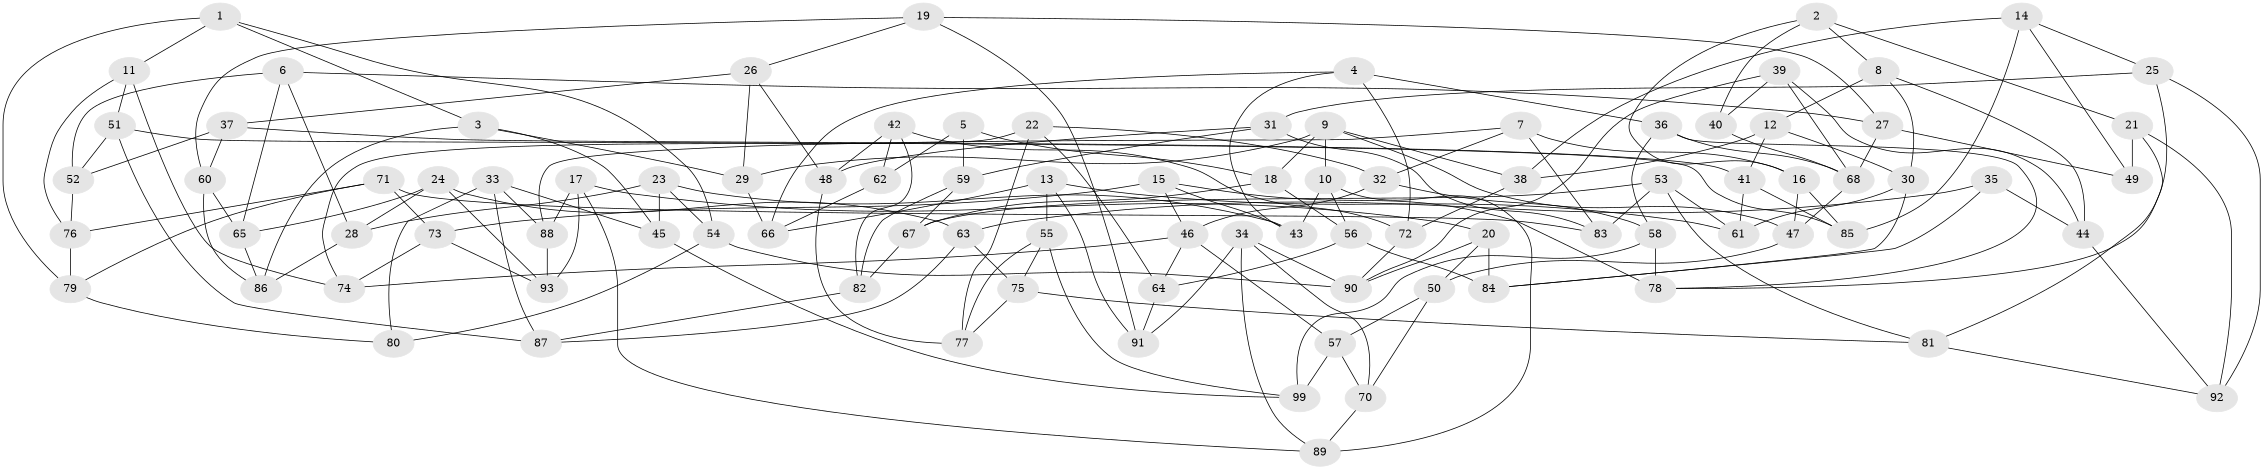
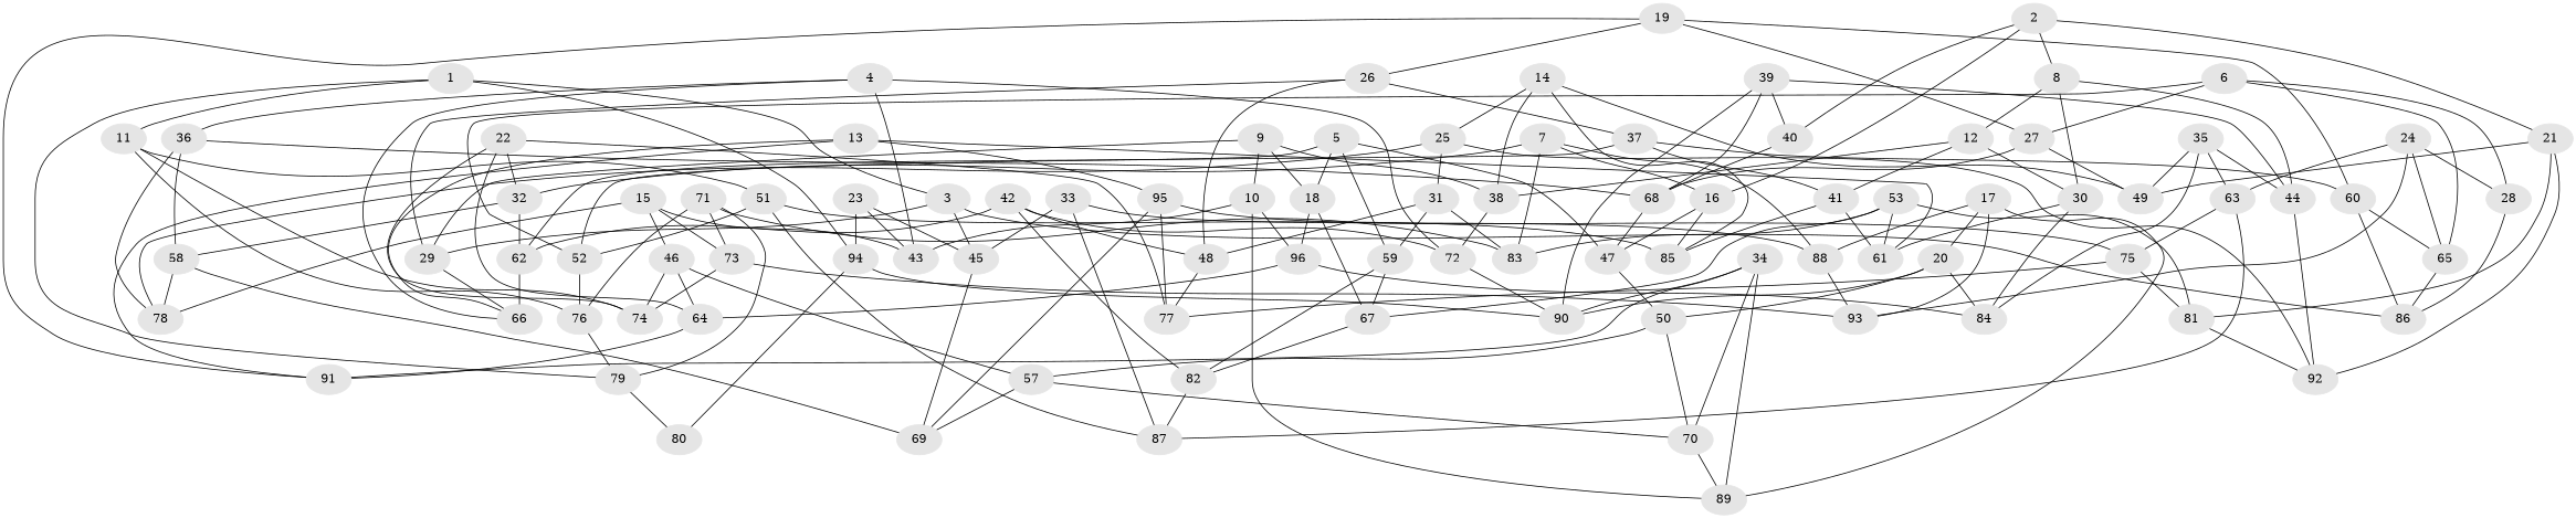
  graph {
    node [color=gray90 style=filled]
    1
    3
    11
-   54
+   54 [label=94]
    79
    29
    45
    86
    51
    74
    76
    90
    80
    2
    8
    16
    21
    40
    12
    30
    44
    47
    85
    49
    81
    92
    68
    66
-   69 [label=99]
+   69
    4
    36
    43
    72
    78
    58
    5
    18
    59
    62
-   56
+   56 [label=96]
    67
    50
    82
    6
    27
    28
    52
    65
    7
    32
    83
    88
    93
    38
    41
    61
    84
    9
    10
    89
    64
    87
    13
-   55
+   55 [label=95]
    91
    77
    75
    14
    25
    31
    15
    46
    73
    57
    17
    20
    19
    26
    60
    37
    48
    70
    22
    23
    24
    63
    33
    34
    35
    39
    42
    53
    71
    1 -- 3
    1 -- 11
    1 -- 54
    1 -- 79
    3 -- 29
    3 -- 45
    3 -- 86
    11 -- 51
    11 -- 74
    11 -- 76
    54 -- 90
    54 -- 80
    79 -- 80
    29 -- 66
    45 -- 69
    51 -- 85
    51 -- 52
    51 -- 87
    76 -- 79
    2 -- 8
    2 -- 16
    2 -- 21
    2 -- 40
    8 -- 12
    8 -- 30
    8 -- 44
    16 -- 47
    16 -- 85
    21 -- 49
    21 -- 81
    21 -- 92
    40 -- 68
    12 -- 30
    12 -- 38
    12 -- 41
    30 -- 61
    30 -- 84
    44 -- 92
    47 -- 50
    81 -- 92
    68 -- 47
    4 -- 66
    4 -- 36
    4 -- 43
    4 -- 72
    36 -- 68
    36 -- 78
    36 -- 58
    72 -- 90
    58 -- 69
    58 -- 78
-   9 -- 47
+   5 -- 47
    5 -- 18
    5 -- 59
    5 -- 62
    18 -- 56
    18 -- 67
    59 -- 67
    59 -- 82
    62 -- 66
    56 -- 84
    56 -- 64
    67 -- 82
    50 -- 57
    50 -- 70
    82 -- 87
    6 -- 27
    6 -- 28
    6 -- 52
    6 -- 65
    27 -- 49
    27 -- 68
    28 -- 86
    52 -- 76
    65 -- 86
    7 -- 16
    7 -- 32
    7 -- 83
    7 -- 88
    32 -- 58
-   32 -- 46
+   32 -- 62
    88 -- 93
    38 -- 72
    41 -- 85
    41 -- 61
    9 -- 29
    9 -- 18
    9 -- 38
    9 -- 10
    10 -- 43
    10 -- 56
    10 -- 89
    64 -- 91
    13 -- 66
    13 -- 61
    13 -- 55
    13 -- 91
    55 -- 69
    55 -- 77
    55 -- 75
    75 -- 81
    75 -- 77
    14 -- 85
    14 -- 49
    14 -- 38
    14 -- 25
    25 -- 92
    25 -- 78
    25 -- 31
    31 -- 59
    31 -- 83
    31 -- 48
    15 -- 43
    15 -- 78
    15 -- 46
    15 -- 73
    46 -- 74
    46 -- 64
    46 -- 57
    73 -- 74
    73 -- 93
    57 -- 69
    57 -- 70
    17 -- 88
    17 -- 93
    17 -- 89
    17 -- 20
    20 -- 90
    20 -- 50
    20 -- 84
    19 -- 27
    19 -- 91
    19 -- 26
    19 -- 60
    26 -- 29
    26 -- 37
    26 -- 48
    60 -- 86
    60 -- 65
    37 -- 52
    37 -- 41
    37 -- 60
    48 -- 77
    70 -- 89
    22 -- 74
    22 -- 32
    22 -- 64
    22 -- 77
    23 -- 54
    23 -- 45
    23 -- 43
-   23 -- 28
    24 -- 28
    24 -- 65
    24 -- 93
    24 -- 63
    63 -- 87
    63 -- 75
    33 -- 45
-   33 -- 80
    33 -- 88
    33 -- 87
    34 -- 90
    34 -- 89
    34 -- 91
    34 -- 70
    35 -- 44
+   35 -- 49
    35 -- 84
    35 -- 63
    39 -- 90
    39 -- 40
    39 -- 44
    39 -- 68
    42 -- 72
    42 -- 62
    42 -- 82
    42 -- 48
    53 -- 81
    53 -- 67
    53 -- 83
    53 -- 61
    71 -- 79
    71 -- 76
    71 -- 83
    71 -- 73
  }
